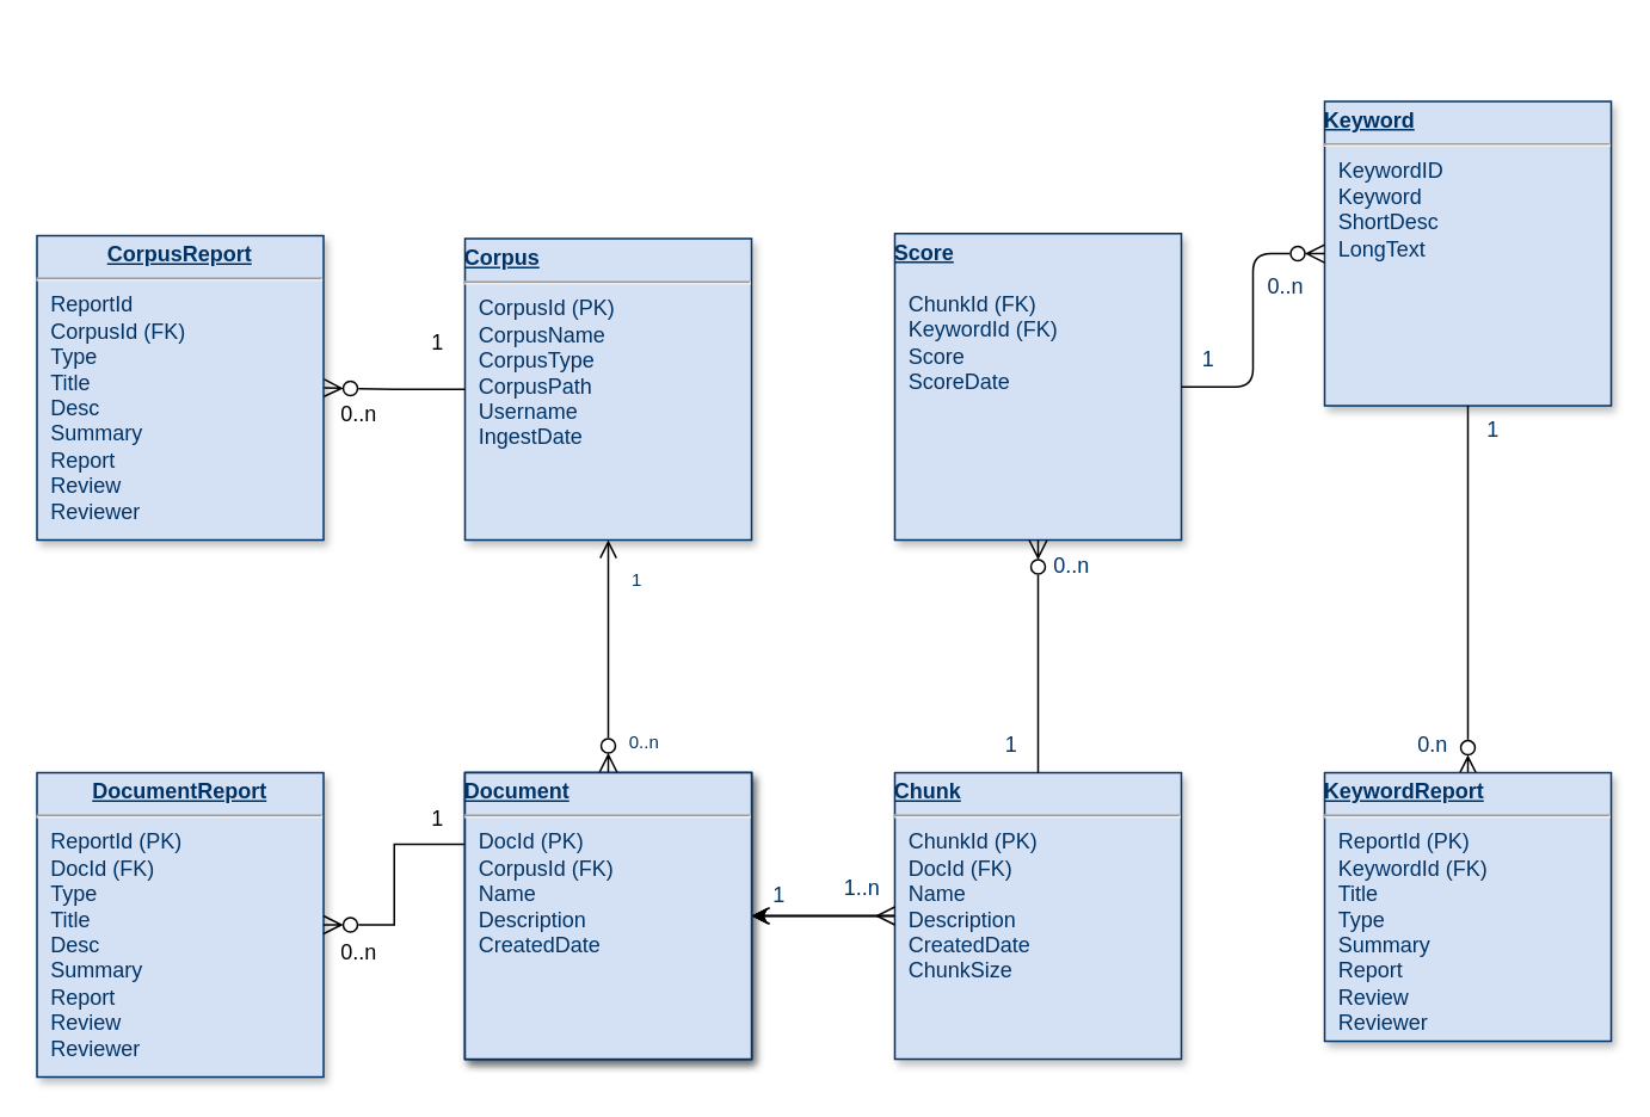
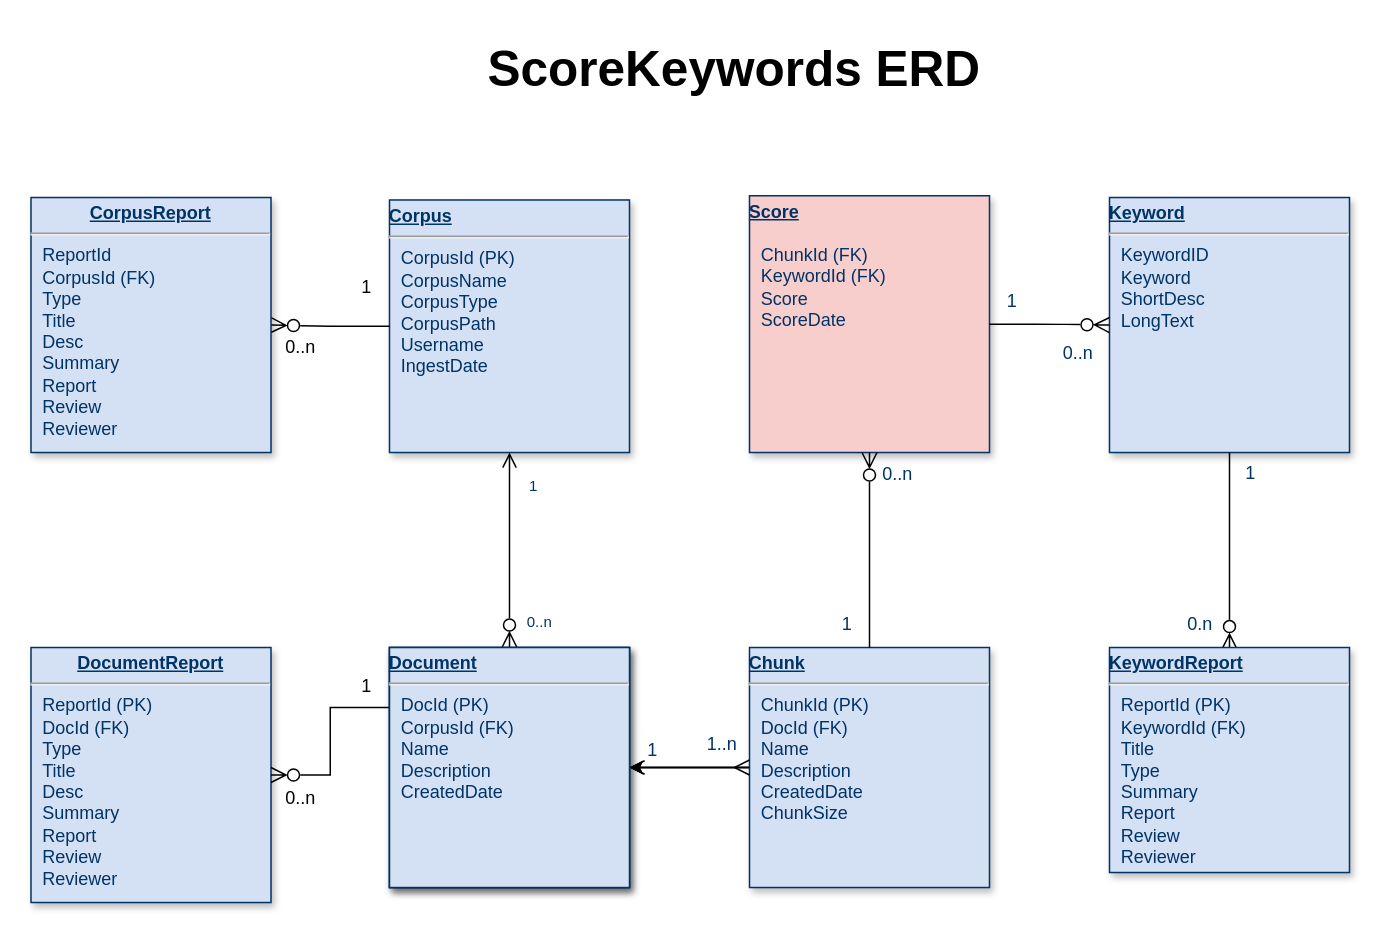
  <mxCell id="0" />
  <mxCell id="1" parent="0" />
- <mxCell id="2" value="&lt;p style=&quot;margin: 4px 0px 0px; text-decoration: underline;&quot;&gt;&lt;strong&gt;Score&lt;/strong&gt;&lt;/p&gt;&lt;br&gt;&lt;p style=&quot;margin: 0px; margin-left: 8px;&quot;&gt;ChunkId (FK)&lt;br&gt;KeywordId (FK)&lt;/p&gt;&lt;p style=&quot;margin: 0px; margin-left: 8px;&quot;&gt;Score&lt;/p&gt;&lt;p style=&quot;margin: 0px; margin-left: 8px;&quot;&gt;ScoreDate&lt;/p&gt;&lt;p style=&quot;margin: 0px; margin-left: 8px;&quot;&gt;&lt;br&gt;&lt;/p&gt;" style="verticalAlign=top;align=left;overflow=fill;fontSize=12;fontFamily=Helvetica;html=1;strokeColor=#003366;shadow=1;fillColor=#D4E1F5;fontColor=#003366" parent="1" vertex="1"><mxGeometry x="499" y="130" width="160" height="171.18" as="geometry" /></mxCell>
+ <mxCell id="2" value="&lt;p style=&quot;margin: 4px 0px 0px; text-decoration: underline;&quot;&gt;&lt;strong&gt;Score&lt;/strong&gt;&lt;/p&gt;&lt;br&gt;&lt;p style=&quot;margin: 0px; margin-left: 8px;&quot;&gt;ChunkId (FK)&lt;br&gt;KeywordId (FK)&lt;/p&gt;&lt;p style=&quot;margin: 0px; margin-left: 8px;&quot;&gt;Score&lt;/p&gt;&lt;p style=&quot;margin: 0px; margin-left: 8px;&quot;&gt;ScoreDate&lt;/p&gt;&lt;p style=&quot;margin: 0px; margin-left: 8px;&quot;&gt;&lt;br&gt;&lt;/p&gt;" style="verticalAlign=top;align=left;overflow=fill;fontSize=12;fontFamily=Helvetica;html=1;strokeColor=#003366;shadow=1;fillColor=#f8cecc;fontColor=#003366;" parent="1" vertex="1"><mxGeometry x="499" y="130" width="160" height="171.18" as="geometry" /></mxCell>
  <mxCell id="3" value="" style="edgeStyle=orthogonalEdgeStyle;rounded=0;orthogonalLoop=1;jettySize=auto;html=1;" edge="1" parent="1" source="5" target="34"><mxGeometry relative="1" as="geometry" /></mxCell>
  <mxCell id="4" value="" style="edgeStyle=orthogonalEdgeStyle;rounded=0;orthogonalLoop=1;jettySize=auto;html=1;" edge="1" parent="1" source="5" target="35"><mxGeometry relative="1" as="geometry" /></mxCell>
  <mxCell id="5" value="&lt;p style=&quot;margin: 4px 0px 0px; text-decoration: underline;&quot;&gt;&lt;strong&gt;Chunk&lt;/strong&gt;&lt;/p&gt;&lt;hr&gt;&lt;p style=&quot;margin: 0px; margin-left: 8px;&quot;&gt;&lt;span style=&quot;background-color: transparent; color: light-dark(rgb(0, 51, 102), rgb(161, 205, 249));&quot;&gt;ChunkId (PK)&lt;/span&gt;&lt;/p&gt;&lt;p style=&quot;margin: 0px 0px 0px 8px;&quot;&gt;DocId (FK)&lt;/p&gt;&lt;p style=&quot;margin: 0px; margin-left: 8px;&quot;&gt;Name&lt;/p&gt;&lt;p style=&quot;margin: 0px; margin-left: 8px;&quot;&gt;Description&lt;/p&gt;&lt;p style=&quot;margin: 0px; margin-left: 8px;&quot;&gt;CreatedDate&lt;/p&gt;&lt;p style=&quot;margin: 0px; margin-left: 8px;&quot;&gt;ChunkSize&lt;/p&gt;" style="verticalAlign=top;align=left;overflow=fill;fontSize=12;fontFamily=Helvetica;html=1;strokeColor=#003366;shadow=1;fillColor=#D4E1F5;fontColor=#003366" parent="1" vertex="1"><mxGeometry x="499" y="431.18" width="160" height="160" as="geometry" /></mxCell>
  <mxCell id="6" value="&lt;p style=&quot;margin: 4px 0px 0px; text-decoration: underline;&quot;&gt;&lt;strong&gt;Document&lt;/strong&gt;&lt;/p&gt;&lt;hr&gt;&lt;p style=&quot;margin: 0px; margin-left: 8px;&quot;&gt;DocId (PK)&lt;/p&gt;&lt;p style=&quot;margin: 0px; margin-left: 8px;&quot;&gt;CorpusId (FK)&lt;/p&gt;&lt;p style=&quot;margin: 0px; margin-left: 8px;&quot;&gt;&lt;span style=&quot;background-color: transparent; color: light-dark(rgb(0, 51, 102), rgb(161, 205, 249));&quot;&gt;DocSize&lt;/span&gt;&lt;/p&gt;&lt;p style=&quot;margin: 0px; margin-left: 8px;&quot;&gt;&lt;span style=&quot;background-color: transparent; color: light-dark(rgb(0, 51, 102), rgb(161, 205, 249));&quot;&gt;SizeUnits&lt;/span&gt;&lt;/p&gt;&lt;p style=&quot;margin: 0px 0px 0px 8px;&quot;&gt;NumChunks&lt;/p&gt;&lt;p style=&quot;margin: 0px 0px 0px 8px;&quot;&gt;&lt;br&gt;&lt;/p&gt;&lt;div&gt;&lt;br&gt;&lt;/div&gt;" style="verticalAlign=top;align=left;overflow=fill;fontSize=12;fontFamily=Helvetica;html=1;strokeColor=#003366;shadow=1;fillColor=#D4E1F5;fontColor=#003366" parent="1" vertex="1"><mxGeometry x="259" y="431.18" width="160" height="160" as="geometry" /></mxCell>
- <mxCell id="7" value="&lt;p style=&quot;margin: 4px 0px 0px; text-decoration: underline;&quot;&gt;&lt;strong&gt;Keyword&lt;/strong&gt;&lt;/p&gt;&lt;hr&gt;&lt;p style=&quot;margin: 0px; margin-left: 8px;&quot;&gt;KeywordID&lt;/p&gt;&lt;p style=&quot;margin: 0px; margin-left: 8px;&quot;&gt;Keyword&lt;/p&gt;&lt;p style=&quot;margin: 0px; margin-left: 8px;&quot;&gt;ShortDesc&lt;br&gt;LongText&lt;/p&gt;" style="verticalAlign=top;align=left;overflow=fill;fontSize=12;fontFamily=Helvetica;html=1;strokeColor=#003366;shadow=1;fillColor=#D4E1F5;fontColor=#003366" parent="1" vertex="1"><mxGeometry x="739" y="56.18" width="160" height="170" as="geometry" /></mxCell>
+ <mxCell id="7" value="&lt;p style=&quot;margin: 4px 0px 0px; text-decoration: underline;&quot;&gt;&lt;strong&gt;Keyword&lt;/strong&gt;&lt;/p&gt;&lt;hr&gt;&lt;p style=&quot;margin: 0px; margin-left: 8px;&quot;&gt;KeywordID&lt;/p&gt;&lt;p style=&quot;margin: 0px; margin-left: 8px;&quot;&gt;Keyword&lt;/p&gt;&lt;p style=&quot;margin: 0px; margin-left: 8px;&quot;&gt;ShortDesc&lt;br&gt;LongText&lt;/p&gt;" style="verticalAlign=top;align=left;overflow=fill;fontSize=12;fontFamily=Helvetica;html=1;strokeColor=#003366;shadow=1;fillColor=#D4E1F5;fontColor=#003366" parent="1" vertex="1"><mxGeometry x="739" y="131.18" width="160" height="170" as="geometry" /></mxCell>
  <mxCell id="8" value="&lt;p style=&quot;margin: 0px; margin-top: 4px; text-align: center; text-decoration: underline;&quot;&gt;&lt;strong&gt;DocumentReport&lt;/strong&gt;&lt;/p&gt;&lt;hr&gt;&lt;p style=&quot;margin: 0px; margin-left: 8px;&quot;&gt;ReportId (PK)&lt;/p&gt;&lt;p style=&quot;margin: 0px 0px 0px 8px;&quot;&gt;&lt;span style=&quot;background-color: transparent; color: light-dark(rgb(0, 51, 102), rgb(161, 205, 249));&quot;&gt;DocId (FK)&lt;/span&gt;&lt;/p&gt;&lt;p style=&quot;margin: 0px 0px 0px 8px;&quot;&gt;Type&lt;/p&gt;&lt;p style=&quot;margin: 0px; margin-left: 8px;&quot;&gt;Title&lt;/p&gt;&lt;p style=&quot;margin: 0px; margin-left: 8px;&quot;&gt;Desc&lt;/p&gt;&lt;p style=&quot;margin: 0px; margin-left: 8px;&quot;&gt;&lt;span style=&quot;background-color: transparent; color: light-dark(rgb(0, 51, 102), rgb(161, 205, 249));&quot;&gt;Summary&lt;/span&gt;&lt;/p&gt;&lt;p style=&quot;margin: 0px; margin-left: 8px;&quot;&gt;Report&lt;/p&gt;&lt;p style=&quot;margin: 0px; margin-left: 8px;&quot;&gt;Review&lt;/p&gt;&lt;p style=&quot;margin: 0px; margin-left: 8px;&quot;&gt;Reviewer&lt;/p&gt;" style="verticalAlign=top;align=left;overflow=fill;fontSize=12;fontFamily=Helvetica;html=1;strokeColor=#003366;shadow=1;fillColor=#D4E1F5;fontColor=#003366" parent="1" vertex="1"><mxGeometry x="20" y="431.18" width="160" height="170" as="geometry" /></mxCell>
  <mxCell id="9" value="&lt;p style=&quot;margin: 4px 0px 0px; text-decoration: underline;&quot;&gt;&lt;strong&gt;Corpus&lt;/strong&gt;&lt;/p&gt;&lt;hr&gt;&lt;p style=&quot;margin: 0px; margin-left: 8px;&quot;&gt;CorpusId (PK)&lt;/p&gt;&lt;p style=&quot;margin: 0px; margin-left: 8px;&quot;&gt;CorpusName&lt;/p&gt;&lt;p style=&quot;margin: 0px; margin-left: 8px;&quot;&gt;CorpusType&lt;/p&gt;&lt;p style=&quot;margin: 0px; margin-left: 8px;&quot;&gt;CorpusPath&lt;/p&gt;&lt;p style=&quot;margin: 0px; margin-left: 8px;&quot;&gt;Username&lt;/p&gt;&lt;p style=&quot;margin: 0px; margin-left: 8px;&quot;&gt;IngestDate&lt;/p&gt;" style="verticalAlign=top;align=left;overflow=fill;fontSize=12;fontFamily=Helvetica;html=1;strokeColor=#003366;shadow=1;fillColor=#D4E1F5;fontColor=#003366" parent="1" vertex="1"><mxGeometry x="259" y="132.82" width="160" height="168.36" as="geometry" /></mxCell>
  <mxCell id="10" value="" style="endArrow=ERzeroToMany;endSize=8;startArrow=none;startSize=8;startFill=0;edgeStyle=orthogonalEdgeStyle;endFill=0;entryX=0.5;entryY=0.007;entryDx=0;entryDy=0;entryPerimeter=0;" parent="1" source="7" target="22" edge="1"><mxGeometry x="389.36" y="350" as="geometry"><mxPoint x="608.36" y="401.18" as="sourcePoint" /><mxPoint x="819" y="361.18" as="targetPoint" /></mxGeometry></mxCell>
  <mxCell id="11" value="1" style="resizable=0;align=left;verticalAlign=top;labelBackgroundColor=#ffffff;fontSize=12;strokeColor=#003366;shadow=1;fillColor=#D4E1F5;fontColor=#003366" parent="10" connectable="0" vertex="1"><mxGeometry x="-1" relative="1" as="geometry"><mxPoint x="8.92" as="offset" /></mxGeometry></mxCell>
  <mxCell id="12" value="0.n" style="resizable=0;align=right;verticalAlign=top;labelBackgroundColor=#ffffff;fontSize=12;strokeColor=#003366;shadow=1;fillColor=#D4E1F5;fontColor=#003366" parent="10" connectable="0" vertex="1"><mxGeometry x="1" relative="1" as="geometry"><mxPoint x="-10" y="-30" as="offset" /></mxGeometry></mxCell>
  <mxCell id="13" value="" style="endArrow=open;endSize=8;startArrow=ERzeroToMany;startSize=8;startFill=0;edgeStyle=orthogonalEdgeStyle;entryX=0.5;entryY=1;entryDx=0;entryDy=0;exitX=0.5;exitY=0;exitDx=0;exitDy=0;" parent="1" source="6" target="9" edge="1"><mxGeometry x="620" y="340" as="geometry"><mxPoint x="409" y="291.18" as="sourcePoint" /><mxPoint x="999" y="391.18" as="targetPoint" /></mxGeometry></mxCell>
  <mxCell id="14" value="0..n" style="resizable=0;align=left;verticalAlign=top;labelBackgroundColor=#ffffff;fontSize=10;strokeColor=#003366;shadow=1;fillColor=#D4E1F5;fontColor=#003366" parent="13" connectable="0" vertex="1"><mxGeometry x="-1" relative="1" as="geometry"><mxPoint x="10" y="-29" as="offset" /></mxGeometry></mxCell>
  <mxCell id="15" value="1" style="resizable=0;align=right;verticalAlign=top;labelBackgroundColor=#ffffff;fontSize=10;strokeColor=#003366;shadow=1;fillColor=#D4E1F5;fontColor=#003366" parent="13" connectable="0" vertex="1"><mxGeometry x="1" relative="1" as="geometry"><mxPoint x="20" y="10" as="offset" /></mxGeometry></mxCell>
  <mxCell id="16" value="" style="endArrow=open;endSize=8;startArrow=ERmany;startSize=8;startFill=0;edgeStyle=orthogonalEdgeStyle;entryX=1;entryY=0.5;entryDx=0;entryDy=0;" edge="1" parent="1" source="5" target="6"><mxGeometry x="620" y="340" as="geometry"><mxPoint x="349" y="432.18" as="sourcePoint" /><mxPoint x="349" y="320.18" as="targetPoint" /></mxGeometry></mxCell>
  <mxCell id="17" value="1..n" style="resizable=0;align=left;verticalAlign=top;labelBackgroundColor=#ffffff;fontSize=12;strokeColor=#003366;shadow=1;fillColor=#D4E1F5;fontColor=#003366" connectable="0" vertex="1" parent="16"><mxGeometry x="-1" relative="1" as="geometry"><mxPoint x="-30" y="-29" as="offset" /></mxGeometry></mxCell>
  <mxCell id="18" value="1" style="resizable=0;align=right;verticalAlign=top;labelBackgroundColor=#ffffff;fontSize=12;strokeColor=#003366;shadow=1;fillColor=#D4E1F5;fontColor=#003366" connectable="0" vertex="1" parent="16"><mxGeometry x="1" relative="1" as="geometry"><mxPoint x="20" y="-25.0" as="offset" /></mxGeometry></mxCell>
  <mxCell id="19" value="" style="endArrow=ERzeroToMany;endSize=8;startArrow=none;startSize=8;startFill=0;edgeStyle=orthogonalEdgeStyle;entryX=0.5;entryY=1;entryDx=0;entryDy=0;exitX=0.5;exitY=0;exitDx=0;exitDy=0;endFill=0;" edge="1" parent="1" source="5" target="2"><mxGeometry x="369.36" y="360" as="geometry"><mxPoint x="619" y="361.18" as="sourcePoint" /><mxPoint x="699" y="693.18" as="targetPoint" /><Array as="points" /></mxGeometry></mxCell>
  <mxCell id="20" value="1" style="resizable=0;align=left;verticalAlign=top;labelBackgroundColor=#ffffff;fontSize=12;strokeColor=#003366;shadow=1;fillColor=#D4E1F5;fontColor=#003366" connectable="0" vertex="1" parent="19"><mxGeometry x="-1" relative="1" as="geometry"><mxPoint x="-20" y="-29" as="offset" /></mxGeometry></mxCell>
  <mxCell id="21" value="0..n" style="resizable=0;align=right;verticalAlign=top;labelBackgroundColor=#ffffff;fontSize=12;strokeColor=#003366;shadow=1;fillColor=#D4E1F5;fontColor=#003366" connectable="0" vertex="1" parent="19"><mxGeometry x="1" relative="1" as="geometry"><mxPoint x="30" y="1" as="offset" /></mxGeometry></mxCell>
  <mxCell id="22" value="&lt;p style=&quot;margin: 4px 0px 0px; text-decoration: underline;&quot;&gt;&lt;strong&gt;KeywordReport&lt;/strong&gt;&lt;/p&gt;&lt;hr&gt;&lt;p style=&quot;margin: 0px; margin-left: 8px;&quot;&gt;ReportId (PK)&lt;/p&gt;&lt;p style=&quot;margin: 0px; margin-left: 8px;&quot;&gt;KeywordId (FK)&lt;/p&gt;&lt;p style=&quot;margin: 0px; margin-left: 8px;&quot;&gt;Title&lt;/p&gt;&lt;p style=&quot;margin: 0px; margin-left: 8px;&quot;&gt;Type&lt;/p&gt;&lt;p style=&quot;margin: 0px; margin-left: 8px;&quot;&gt;Summary&lt;/p&gt;&lt;p style=&quot;margin: 0px; margin-left: 8px;&quot;&gt;Report&lt;/p&gt;&lt;p style=&quot;margin: 0px; margin-left: 8px;&quot;&gt;Review&lt;/p&gt;&lt;p style=&quot;margin: 0px; margin-left: 8px;&quot;&gt;Reviewer&lt;/p&gt;" style="verticalAlign=top;align=left;overflow=fill;fontSize=12;fontFamily=Helvetica;html=1;strokeColor=#003366;shadow=1;fillColor=#D4E1F5;fontColor=#003366" vertex="1" parent="1"><mxGeometry x="739" y="431.18" width="160" height="150" as="geometry" /></mxCell>
  <mxCell id="23" value="" style="edgeStyle=orthogonalEdgeStyle;rounded=0;orthogonalLoop=1;jettySize=auto;html=1;exitX=0;exitY=0.5;exitDx=0;exitDy=0;endArrow=ERzeroToMany;endFill=0;endSize=8;startSize=8;" edge="1" parent="1" source="9" target="24"><mxGeometry relative="1" as="geometry"><mxPoint x="169" y="196.18" as="targetPoint" /></mxGeometry></mxCell>
  <mxCell id="24" value="&lt;p style=&quot;margin: 0px; margin-top: 4px; text-align: center; text-decoration: underline;&quot;&gt;&lt;strong&gt;CorpusReport&lt;/strong&gt;&lt;/p&gt;&lt;hr&gt;&lt;p style=&quot;margin: 0px; margin-left: 8px;&quot;&gt;ReportId&lt;/p&gt;&lt;p style=&quot;margin: 0px; margin-left: 8px;&quot;&gt;CorpusId (FK)&lt;/p&gt;&lt;p style=&quot;margin: 0px; margin-left: 8px;&quot;&gt;Type&lt;/p&gt;&lt;p style=&quot;margin: 0px; margin-left: 8px;&quot;&gt;&lt;span style=&quot;background-color: transparent; color: light-dark(rgb(0, 51, 102), rgb(161, 205, 249));&quot;&gt;Title&lt;/span&gt;&lt;/p&gt;&lt;p style=&quot;margin: 0px; margin-left: 8px;&quot;&gt;Desc&lt;/p&gt;&lt;p style=&quot;margin: 0px; margin-left: 8px;&quot;&gt;Summary&lt;/p&gt;&lt;p style=&quot;margin: 0px; margin-left: 8px;&quot;&gt;Report&lt;/p&gt;&lt;p style=&quot;margin: 0px; margin-left: 8px;&quot;&gt;Review&lt;/p&gt;&lt;p style=&quot;margin: 0px; margin-left: 8px;&quot;&gt;Reviewer&lt;/p&gt;" style="verticalAlign=top;align=left;overflow=fill;fontSize=12;fontFamily=Helvetica;html=1;strokeColor=#003366;shadow=1;fillColor=#D4E1F5;fontColor=#003366" vertex="1" parent="1"><mxGeometry x="20" y="131.18" width="160" height="170" as="geometry" /></mxCell>
  <mxCell id="25" value="" style="edgeStyle=orthogonalEdgeStyle;rounded=0;orthogonalLoop=1;jettySize=auto;html=1;exitX=0;exitY=0.25;exitDx=0;exitDy=0;entryX=1;entryY=0.5;entryDx=0;entryDy=0;endArrow=ERzeroToMany;endFill=0;endSize=8;startSize=8;" edge="1" parent="1" source="6" target="8"><mxGeometry relative="1" as="geometry"><mxPoint x="299" y="258.18" as="sourcePoint" /><mxPoint x="198" y="257.18" as="targetPoint" /></mxGeometry></mxCell>
  <mxCell id="26" value="1" style="text;html=1;align=center;verticalAlign=middle;whiteSpace=wrap;rounded=0;" vertex="1" parent="1"><mxGeometry x="239" y="447.18" width="10" height="20" as="geometry" /></mxCell>
  <mxCell id="27" value="1" style="text;html=1;align=center;verticalAlign=middle;whiteSpace=wrap;rounded=0;" vertex="1" parent="1"><mxGeometry x="239" y="181.18" width="10" height="20" as="geometry" /></mxCell>
  <mxCell id="28" value="0..n" style="text;html=1;align=center;verticalAlign=middle;whiteSpace=wrap;rounded=0;" vertex="1" parent="1"><mxGeometry x="180" y="221.18" width="40" height="20" as="geometry" /></mxCell>
  <mxCell id="29" value="0..n" style="text;html=1;align=center;verticalAlign=middle;whiteSpace=wrap;rounded=0;" vertex="1" parent="1"><mxGeometry x="180" y="522.18" width="40" height="20" as="geometry" /></mxCell>
  <mxCell id="30" value="" style="endArrow=ERzeroToMany;endSize=8;startArrow=none;startSize=8;startFill=0;edgeStyle=orthogonalEdgeStyle;exitX=1;exitY=0.5;exitDx=0;exitDy=0;endFill=0;" edge="1" parent="1" source="2" target="7"><mxGeometry x="369.36" y="360" as="geometry"><mxPoint x="589" y="380.18" as="sourcePoint" /><mxPoint x="589" y="270.18" as="targetPoint" /><Array as="points" /></mxGeometry></mxCell>
  <mxCell id="31" value="1" style="resizable=0;align=left;verticalAlign=top;labelBackgroundColor=#ffffff;fontSize=12;strokeColor=#003366;shadow=1;fillColor=#D4E1F5;fontColor=#003366" connectable="0" vertex="1" parent="30"><mxGeometry x="-1" relative="1" as="geometry"><mxPoint x="10" y="-29" as="offset" /></mxGeometry></mxCell>
  <mxCell id="32" value="0..n" style="resizable=0;align=right;verticalAlign=top;labelBackgroundColor=#ffffff;fontSize=12;strokeColor=#003366;shadow=1;fillColor=#D4E1F5;fontColor=#003366" connectable="0" vertex="1" parent="30"><mxGeometry x="1" relative="1" as="geometry"><mxPoint x="-10" y="5" as="offset" /></mxGeometry></mxCell>
+ <mxCell id="33" value="ScoreKeywords ERD" style="text;html=1;align=center;verticalAlign=middle;whiteSpace=wrap;rounded=0;fontSize=33;fontStyle=1" vertex="1" parent="1"><mxGeometry x="299" y="20" width="380" height="50" as="geometry" /></mxCell>
  <mxCell id="34" value="&lt;p style=&quot;margin: 4px 0px 0px; text-decoration: underline;&quot;&gt;&lt;strong&gt;Chunk&lt;/strong&gt;&lt;/p&gt;&lt;hr&gt;&lt;p style=&quot;margin: 0px; margin-left: 8px;&quot;&gt;DocId (FK)&lt;/p&gt;&lt;p style=&quot;margin: 0px; margin-left: 8px;&quot;&gt;ChunkId (PK)&lt;/p&gt;&lt;p style=&quot;margin: 0px; margin-left: 8px;&quot;&gt;Name&lt;/p&gt;&lt;p style=&quot;margin: 0px; margin-left: 8px;&quot;&gt;Description&lt;/p&gt;&lt;p style=&quot;margin: 0px; margin-left: 8px;&quot;&gt;CreatedDate&lt;/p&gt;&lt;p style=&quot;margin: 0px; margin-left: 8px;&quot;&gt;ChunkSize&lt;/p&gt;" style="verticalAlign=top;align=left;overflow=fill;fontSize=12;fontFamily=Helvetica;html=1;strokeColor=#003366;shadow=1;fillColor=#D4E1F5;fontColor=#003366" vertex="1" parent="1"><mxGeometry x="259" y="431.18" width="160" height="160" as="geometry" /></mxCell>
  <mxCell id="35" value="&lt;p style=&quot;margin: 4px 0px 0px; text-decoration: underline;&quot;&gt;&lt;strong&gt;Document&lt;/strong&gt;&lt;/p&gt;&lt;hr&gt;&lt;p style=&quot;margin: 0px; margin-left: 8px;&quot;&gt;DocId (PK)&lt;/p&gt;&lt;p style=&quot;margin: 0px; margin-left: 8px;&quot;&gt;CorpusId (FK)&lt;/p&gt;&lt;p style=&quot;margin: 0px; margin-left: 8px;&quot;&gt;Name&lt;/p&gt;&lt;p style=&quot;margin: 0px; margin-left: 8px;&quot;&gt;Description&lt;/p&gt;&lt;p style=&quot;margin: 0px; margin-left: 8px;&quot;&gt;CreatedDate&lt;/p&gt;&lt;p style=&quot;margin: 0px; margin-left: 8px;&quot;&gt;&lt;br&gt;&lt;/p&gt;" style="verticalAlign=top;align=left;overflow=fill;fontSize=12;fontFamily=Helvetica;html=1;strokeColor=#003366;shadow=1;fillColor=#D4E1F5;fontColor=#003366" vertex="1" parent="1"><mxGeometry x="259" y="431.18" width="160" height="160" as="geometry" /></mxCell>
